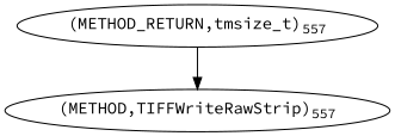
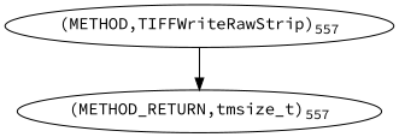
  digraph {
    fontname="Source Code Pro"
    node [fontname="Source Code Pro"]
    n1 [label=<(METHOD,TIFFWriteRawStrip)<SUB>557</SUB>>]
    n2 [label=<(METHOD_RETURN,tmsize_t)<SUB>557</SUB>>]
-   n2 -> n1 [style=solid fontname="Source Code Pro"]
+   n1 -> n2 [style=solid fontname="Source Code Pro"]
  }
